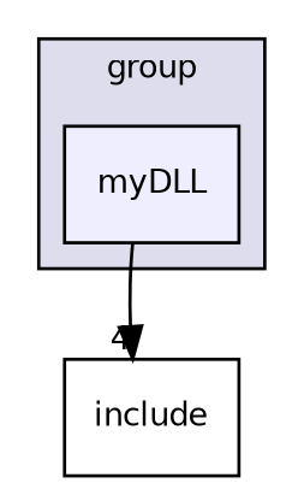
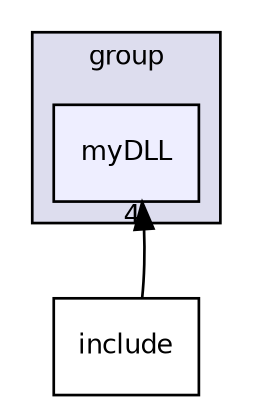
  digraph {
    compound=true
    node [fontname=Helvetica fontsize=10 shape=box]
    n1 [fillcolor="#eeeeff" label=myDLL pencolor=black style=filled]
    n2 [label=include]
    subgraph cluster_1 {
      bgcolor="#ddddee"
      fontname=Helvetica
      fontsize=10
      label=group
      pencolor=black
      n1
    }
-   n1 -> n2 [headlabel=4 labeldistance=1.5 labelfontname=Helvetica labelfontsize=10]
+   n2 -> n1 [headlabel=4 labeldistance=1.5 labelfontname=Helvetica labelfontsize=10]
  }
